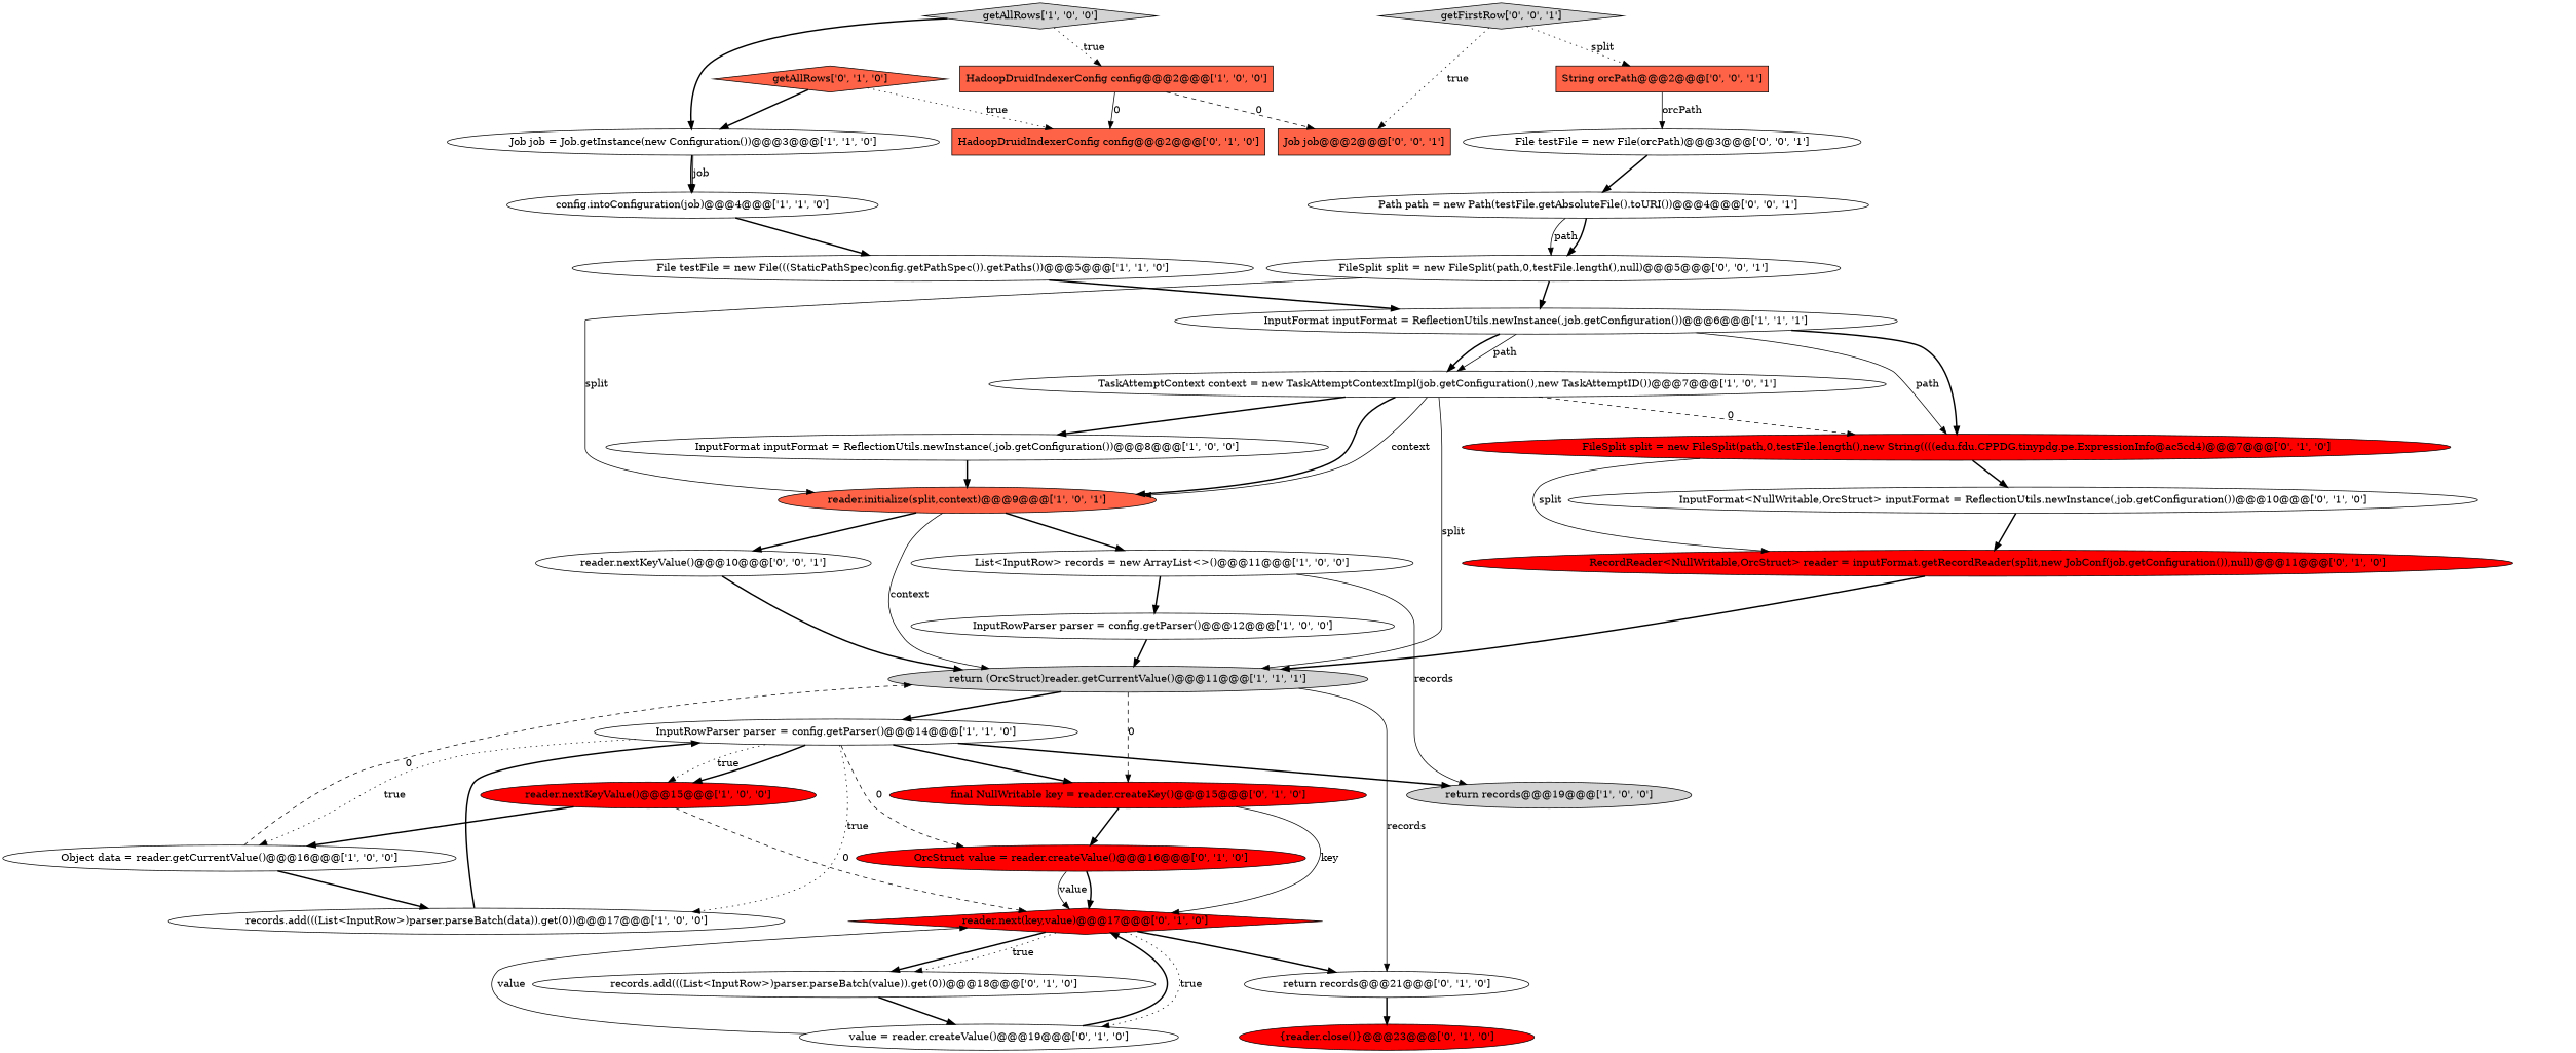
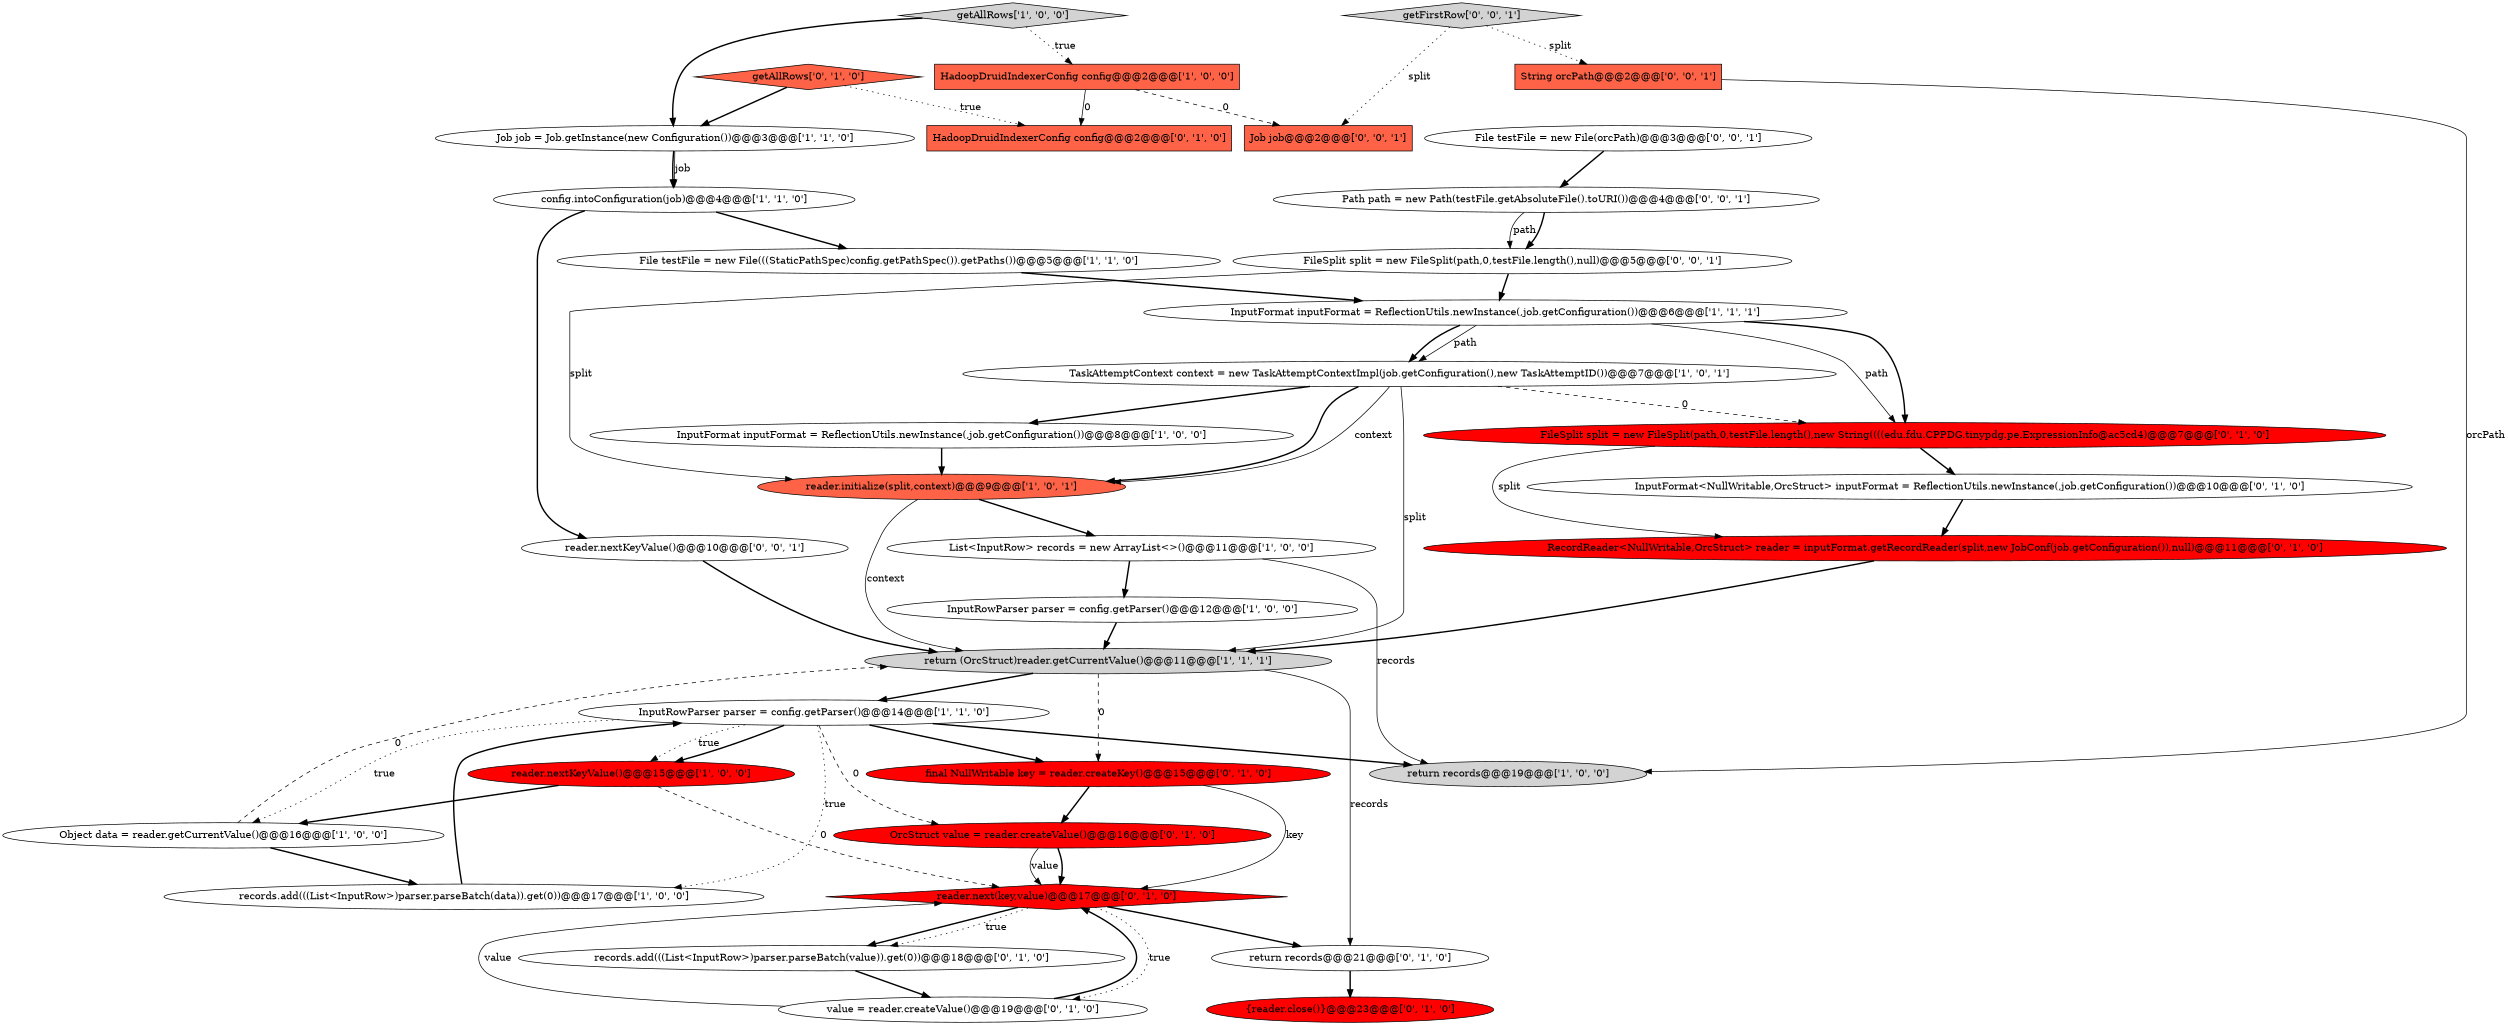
  digraph {
    node [fillcolor=white shape=ellipse style=filled]
    edge [style=bold]
    n1 [fillcolor=lightgray label="return records@@@19@@@['1', '0', '0']"]
    n2 [fillcolor=red label="{reader.close()}@@@23@@@['0', '1', '0']"]
    n3 [fillcolor=tomato label="String orcPath@@@2@@@['0', '0', '1']" shape=box]
    n4 [label="File testFile = new File(orcPath)@@@3@@@['0', '0', '1']"]
    n5 [label="Path path = new Path(testFile.getAbsoluteFile().toURI())@@@4@@@['0', '0', '1']"]
    n6 [fillcolor=tomato label="getAllRows['0', '1', '0']" shape=diamond]
    n7 [fillcolor=tomato label="HadoopDruidIndexerConfig config@@@2@@@['0', '1', '0']" shape=box]
    n8 [label="Job job = Job.getInstance(new Configuration())@@@3@@@['1', '1', '0']"]
    n9 [label="config.intoConfiguration(job)@@@4@@@['1', '1', '0']"]
    n10 [label="records.add(((List<InputRow>)parser.parseBatch(value)).get(0))@@@18@@@['0', '1', '0']"]
    n11 [label="value = reader.createValue()@@@19@@@['0', '1', '0']"]
    n12 [fillcolor=red label="reader.next(key,value)@@@17@@@['0', '1', '0']" shape=diamond]
    n13 [label="InputRowParser parser = config.getParser()@@@14@@@['1', '1', '0']"]
    n14 [label="records.add(((List<InputRow>)parser.parseBatch(data)).get(0))@@@17@@@['1', '0', '0']"]
    n15 [fillcolor=red label="reader.nextKeyValue()@@@15@@@['1', '0', '0']"]
    n16 [fillcolor=red label="OrcStruct value = reader.createValue()@@@16@@@['0', '1', '0']"]
    n17 [fillcolor=red label="final NullWritable key = reader.createKey()@@@15@@@['0', '1', '0']"]
    n18 [label="Object data = reader.getCurrentValue()@@@16@@@['1', '0', '0']"]
    n19 [fillcolor=lightgray label="return (OrcStruct)reader.getCurrentValue()@@@11@@@['1', '1', '1']"]
    n20 [label="InputRowParser parser = config.getParser()@@@12@@@['1', '0', '0']"]
    n21 [label="return records@@@21@@@['0', '1', '0']"]
    n22 [label="InputFormat<NullWritable,OrcStruct> inputFormat = ReflectionUtils.newInstance(,job.getConfiguration())@@@10@@@['0', '1', '0']"]
    n23 [fillcolor=red label="RecordReader<NullWritable,OrcStruct> reader = inputFormat.getRecordReader(split,new JobConf(job.getConfiguration()),null)@@@11@@@['0', '1', '0']"]
    n24 [label="reader.nextKeyValue()@@@10@@@['0', '0', '1']"]
    n25 [label="File testFile = new File(((StaticPathSpec)config.getPathSpec()).getPaths())@@@5@@@['1', '1', '0']"]
    n26 [label="InputFormat inputFormat = ReflectionUtils.newInstance(,job.getConfiguration())@@@6@@@['1', '1', '1']"]
    n27 [fillcolor=red label="FileSplit split = new FileSplit(path,0,testFile.length(),new String((((edu.fdu.CPPDG.tinypdg.pe.ExpressionInfo@ac5cd4)@@@7@@@['0', '1', '0']"]
    n28 [label="TaskAttemptContext context = new TaskAttemptContextImpl(job.getConfiguration(),new TaskAttemptID())@@@7@@@['1', '0', '1']"]
    n29 [fillcolor=lightgray label="getFirstRow['0', '0', '1']" shape=diamond]
    n30 [fillcolor=tomato label="Job job@@@2@@@['0', '0', '1']" shape=box]
    n31 [fillcolor=tomato label="HadoopDruidIndexerConfig config@@@2@@@['1', '0', '0']" shape=box]
    n32 [fillcolor=tomato label="reader.initialize(split,context)@@@9@@@['1', '0', '1']"]
    n33 [label="InputFormat inputFormat = ReflectionUtils.newInstance(,job.getConfiguration())@@@8@@@['1', '0', '0']"]
    n34 [label="List<InputRow> records = new ArrayList<>()@@@11@@@['1', '0', '0']"]
    n35 [label="FileSplit split = new FileSplit(path,0,testFile.length(),null)@@@5@@@['0', '0', '1']"]
    n36 [fillcolor=lightgray label="getAllRows['1', '0', '0']" shape=diamond]
-   n3 -> n4 [label=orcPath style=solid]
+   n3 -> n1 [label=orcPath style=solid]
    n4 -> n5
    n5 -> n35 [label=path style=solid]
    n5 -> n35
    n6 -> n7 [label=true style=dotted]
    n6 -> n8
    n8 -> n9 [label=job style=solid]
    n8 -> n9
    n9 -> n25
    n10 -> n11
    n11 -> n12 [label=value style=solid]
    n11 -> n12
    n12 -> n10
    n12 -> n10 [label=true style=dotted]
    n12 -> n11 [label=true style=dotted]
    n12 -> n21
    n13 -> n1
    n13 -> n14 [label=true style=dotted]
    n13 -> n15 [label=true style=dotted]
    n13 -> n15
    n13 -> n16 [label=0 style=dashed]
    n13 -> n17
    n13 -> n18 [label=true style=dotted]
    n14 -> n13
    n15 -> n12 [label=0 style=dashed]
    n15 -> n18
    n16 -> n12
    n16 -> n12 [label=value style=solid]
    n17 -> n12 [label=key style=solid]
    n17 -> n16
    n18 -> n14
    n18 -> n19 [label=0 style=dashed]
    n19 -> n13
    n19 -> n17 [label=0 style=dashed]
    n19 -> n21 [label=records style=solid]
    n20 -> n19
    n21 -> n2
    n22 -> n23
    n23 -> n19
    n24 -> n19
    n25 -> n26
    n26 -> n27
    n26 -> n27 [label=path style=solid]
    n26 -> n28
    n26 -> n28 [label=path style=solid]
    n27 -> n22
    n27 -> n23 [label=split style=solid]
    n28 -> n19 [label=split style=solid]
    n28 -> n27 [label=0 style=dashed]
    n28 -> n32
    n28 -> n32 [label=context style=solid]
    n28 -> n33
    n29 -> n3 [label=split style=dotted]
-   n29 -> n30 [label=true style=dotted]
+   n29 -> n30 [label=split style=dotted]
    n31 -> n7 [label=0 style=solid]
    n31 -> n30 [label=0 style=dashed]
    n32 -> n19 [label=context style=solid]
-   n32 -> n24
+   n9 -> n24
    n32 -> n34
    n33 -> n32
    n34 -> n1 [label=records style=solid]
    n34 -> n20
    n35 -> n26
    n35 -> n32 [label=split style=solid]
    n36 -> n8
    n36 -> n31 [label=true style=dotted]
  }
